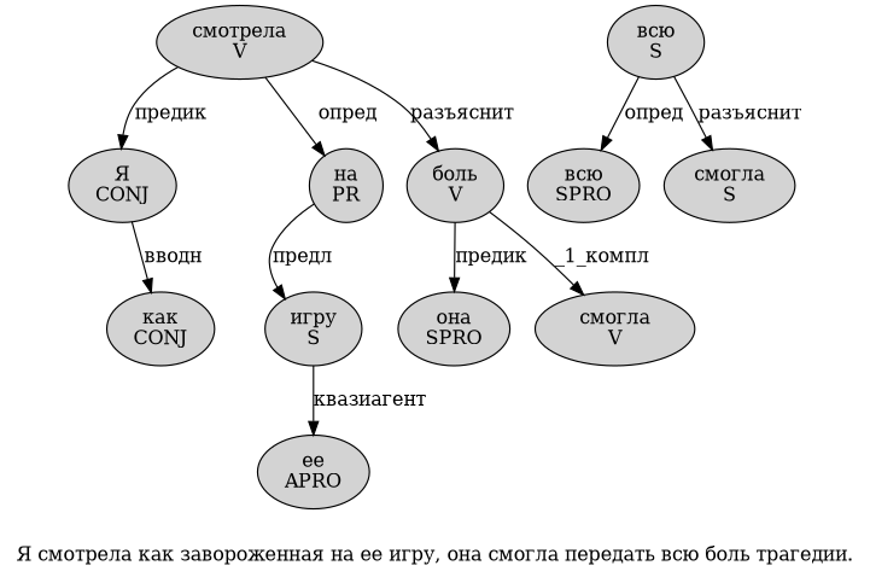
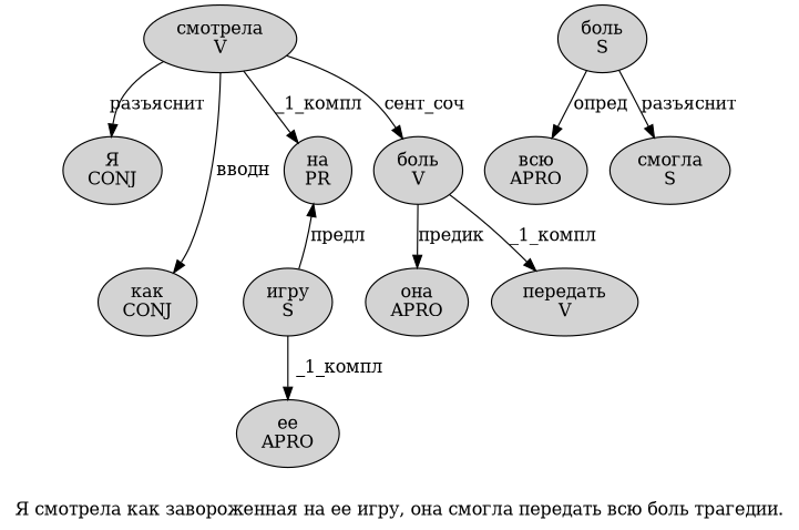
  digraph {
    label="Я смотрела как завороженная на ее игру, она смогла передать всю боль трагедии."
    node [fillcolor=lightgray penwidth=1 shape=ellipse style=filled]
    n1 [label="Я\nCONJ"]
    n2 [label="смотрела\nV"]
    n3 [label="как\nCONJ"]
    n4 [label="на\nPR"]
    n5 [label="боль\nV"]
    n6 [label="игру\nS"]
-   n7 [label="она\nSPRO"]
-   n8 [label="смогла\nV"]
+   n7 [label="она\nAPRO"]
+   n8 [label="передать\nV"]
    n9 [label="ее\nAPRO"]
-   n10 [label="всю\nS"]
-   n11 [label="всю\nSPRO"]
+   n10 [label="боль\nS"]
+   n11 [label="всю\nAPRO"]
    n12 [label="смогла\nS"]
-   n2 -> n1 [label="предик"]
-   n1 -> n3 [label="вводн"]
-   n2 -> n4 [label="опред"]
-   n2 -> n5 [label="разъяснит"]
-   n4 -> n6 [label="предл"]
+   n2 -> n1 [label="разъяснит"]
+   n2 -> n3 [label="вводн"]
+   n2 -> n4 [label="_1_компл"]
+   n2 -> n5 [label="сент_соч"]
+   n6 -> n4 [label="предл"]
    n5 -> n7 [label="предик"]
    n5 -> n8 [label="_1_компл"]
-   n6 -> n9 [label="квазиагент"]
+   n6 -> n9 [label="_1_компл"]
    n10 -> n11 [label="опред"]
    n10 -> n12 [label="разъяснит"]
  }
